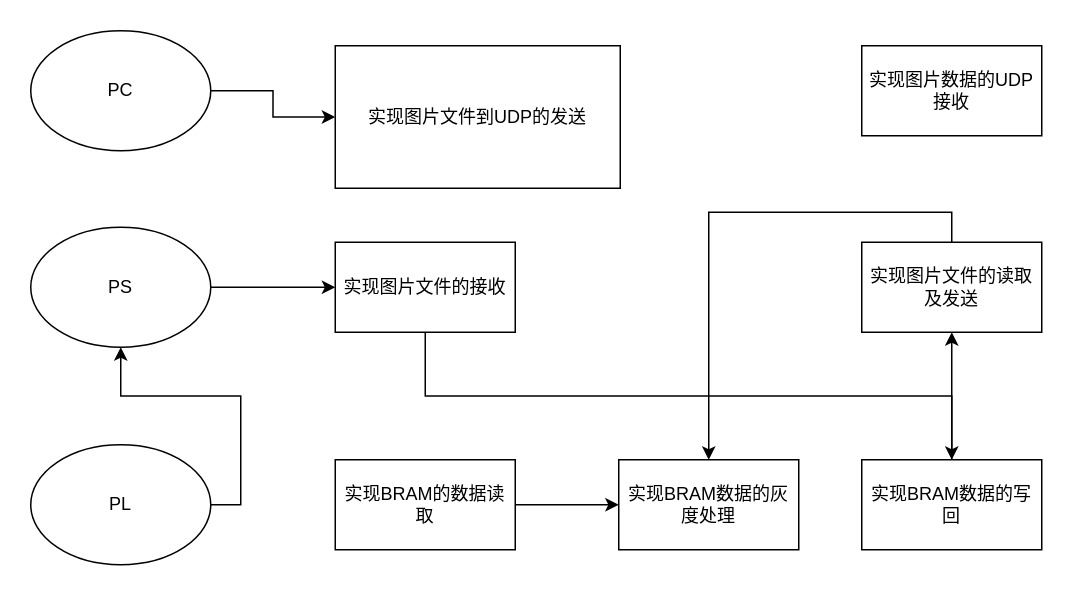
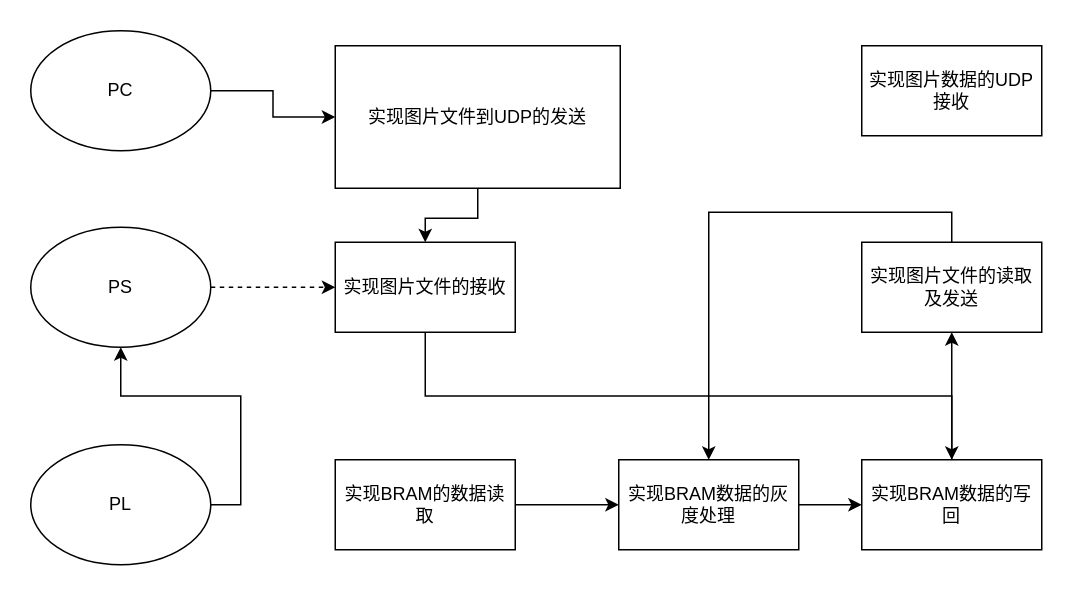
  <mxCell id="0" />
  <mxCell id="1" parent="0" />
  <mxCell id="2" style="edgeStyle=orthogonalEdgeStyle;rounded=0;orthogonalLoop=1;jettySize=auto;html=1;exitX=1;exitY=0.5;exitDx=0;exitDy=0;" parent="1" source="3" target="9" edge="1"><mxGeometry relative="1" as="geometry" /></mxCell>
  <mxCell id="3" value="PC" style="ellipse;whiteSpace=wrap;html=1;" parent="1" vertex="1"><mxGeometry x="20" y="20" width="120" height="80" as="geometry" /></mxCell>
- <mxCell id="4" style="edgeStyle=orthogonalEdgeStyle;rounded=0;orthogonalLoop=1;jettySize=auto;html=1;exitX=1;exitY=0.5;exitDx=0;exitDy=0;" parent="1" source="5" target="11" edge="1"><mxGeometry relative="1" as="geometry" /></mxCell>
+ <mxCell id="4" style="edgeStyle=orthogonalEdgeStyle;rounded=0;orthogonalLoop=1;jettySize=auto;html=1;exitX=1;exitY=0.5;exitDx=0;exitDy=0;dashed=1;" parent="1" source="5" target="11" edge="1"><mxGeometry relative="1" as="geometry" /></mxCell>
  <mxCell id="5" value="PS" style="ellipse;whiteSpace=wrap;html=1;" parent="1" vertex="1"><mxGeometry x="20" y="151" width="120" height="80" as="geometry" /></mxCell>
  <mxCell id="6" style="edgeStyle=orthogonalEdgeStyle;rounded=0;orthogonalLoop=1;jettySize=auto;html=1;exitX=1;exitY=0.5;exitDx=0;exitDy=0;" parent="1" source="7" target="5" edge="1"><mxGeometry relative="1" as="geometry" /></mxCell>
  <mxCell id="7" value="PL" style="ellipse;whiteSpace=wrap;html=1;" parent="1" vertex="1"><mxGeometry x="20" y="296" width="120" height="80" as="geometry" /></mxCell>
+ <mxCell id="8" style="edgeStyle=orthogonalEdgeStyle;rounded=0;orthogonalLoop=1;jettySize=auto;html=1;exitX=0.5;exitY=1;exitDx=0;exitDy=0;" parent="1" source="9" target="11" edge="1"><mxGeometry relative="1" as="geometry" /></mxCell>
  <mxCell id="9" value="实现图片文件到UDP的发送" style="rounded=0;whiteSpace=wrap;html=1;" parent="1" vertex="1"><mxGeometry x="223" y="30" width="190" height="95" as="geometry" /></mxCell>
  <mxCell id="10" style="edgeStyle=orthogonalEdgeStyle;rounded=0;orthogonalLoop=1;jettySize=auto;html=1;exitX=0.5;exitY=1;exitDx=0;exitDy=0;" parent="1" source="11" target="17" edge="1"><mxGeometry relative="1" as="geometry" /></mxCell>
  <mxCell id="11" value="实现图片文件的接收" style="rounded=0;whiteSpace=wrap;html=1;" parent="1" vertex="1"><mxGeometry x="223" y="161" width="120" height="60" as="geometry" /></mxCell>
  <mxCell id="12" style="edgeStyle=orthogonalEdgeStyle;rounded=0;orthogonalLoop=1;jettySize=auto;html=1;exitX=1;exitY=0.5;exitDx=0;exitDy=0;" parent="1" source="13" target="15" edge="1"><mxGeometry relative="1" as="geometry" /></mxCell>
  <mxCell id="13" value="实现BRAM的数据读取" style="rounded=0;whiteSpace=wrap;html=1;" parent="1" vertex="1"><mxGeometry x="223" y="306" width="120" height="60" as="geometry" /></mxCell>
+ <mxCell id="14" style="edgeStyle=orthogonalEdgeStyle;rounded=0;orthogonalLoop=1;jettySize=auto;html=1;exitX=1;exitY=0.5;exitDx=0;exitDy=0;" parent="1" source="15" target="17" edge="1"><mxGeometry relative="1" as="geometry" /></mxCell>
  <mxCell id="15" value="实现BRAM数据的灰度处理" style="rounded=0;whiteSpace=wrap;html=1;" parent="1" vertex="1"><mxGeometry x="412" y="306" width="120" height="60" as="geometry" /></mxCell>
  <mxCell id="16" style="edgeStyle=orthogonalEdgeStyle;rounded=0;orthogonalLoop=1;jettySize=auto;html=1;exitX=0.5;exitY=0;exitDx=0;exitDy=0;" parent="1" source="17" target="19" edge="1"><mxGeometry relative="1" as="geometry" /></mxCell>
  <mxCell id="17" value="实现BRAM数据的写回" style="rounded=0;whiteSpace=wrap;html=1;" parent="1" vertex="1"><mxGeometry x="574" y="306" width="120" height="60" as="geometry" /></mxCell>
  <mxCell id="18" style="edgeStyle=orthogonalEdgeStyle;rounded=0;orthogonalLoop=1;jettySize=auto;html=1;exitX=0.5;exitY=0;exitDx=0;exitDy=0;" parent="1" source="19" target="15" edge="1"><mxGeometry relative="1" as="geometry" /></mxCell>
  <mxCell id="19" value="实现图片文件的读取及发送" style="rounded=0;whiteSpace=wrap;html=1;" parent="1" vertex="1"><mxGeometry x="574" y="161" width="120" height="60" as="geometry" /></mxCell>
  <mxCell id="20" value="实现图片数据的UDP接收" style="rounded=0;whiteSpace=wrap;html=1;" parent="1" vertex="1"><mxGeometry x="574" y="30" width="120" height="60" as="geometry" /></mxCell>
